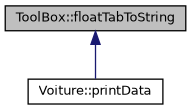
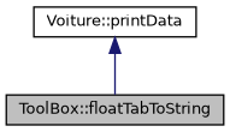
  digraph {
    rankdir=TB
    node [color=black fontname=Helvetica fontsize=10 shape=record style=filled]
    n1 [fillcolor=grey75 fontcolor=black height=0.2 label="ToolBox::floatTabToString" width=0.4]
    n2 [fillcolor=white height=0.2 label="Voiture::printData" width=0.4]
-   n1 -> n2 [color=midnightblue dir=back fontname=Helvetica fontsize=10 labelfontname=Helvetica labelfontsize=10 style=solid]
+   n2 -> n1 [color=midnightblue dir=back fontname=Helvetica fontsize=10 labelfontname=Helvetica labelfontsize=10 style=solid]
  }
